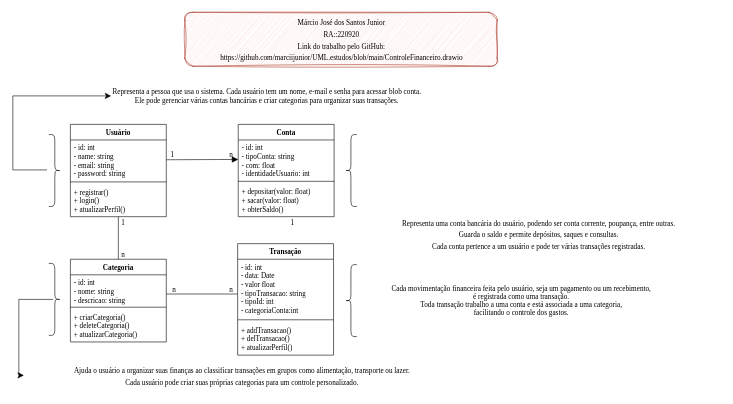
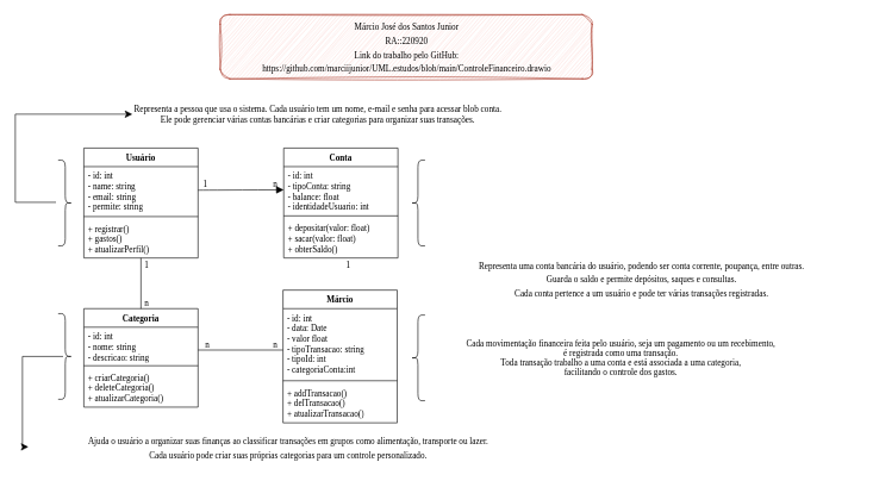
  <mxCell id="0" />
  <mxCell id="1" parent="0" />
  <mxCell id="2" value="Usuário" style="swimlane;fontStyle=1;align=center;verticalAlign=top;childLayout=stackLayout;horizontal=1;startSize=26;horizontalStack=0;resizeParent=1;resizeParentMax=0;resizeLast=0;collapsible=1;marginBottom=0;whiteSpace=wrap;html=1;fontFamily=Verdana;" vertex="1" parent="1"><mxGeometry x="116" y="207" width="160" height="154" as="geometry" /></mxCell>
- <mxCell id="3" value="- id: int&lt;div&gt;- name: string&lt;/div&gt;&lt;div&gt;- email: string&lt;/div&gt;&lt;div&gt;- password: string&lt;/div&gt;" style="text;strokeColor=none;fillColor=none;align=left;verticalAlign=top;spacingLeft=4;spacingRight=4;overflow=hidden;rotatable=0;points=[[0,0.5],[1,0.5]];portConstraint=eastwest;whiteSpace=wrap;html=1;fontFamily=Verdana;" vertex="1" parent="2"><mxGeometry y="26" width="160" height="66" as="geometry" /></mxCell>
+ <mxCell id="3" value="- id: int&lt;div&gt;- name: string&lt;/div&gt;&lt;div&gt;- email: string&lt;/div&gt;&lt;div&gt;- permite: string&lt;/div&gt;" style="text;strokeColor=none;fillColor=none;align=left;verticalAlign=top;spacingLeft=4;spacingRight=4;overflow=hidden;rotatable=0;points=[[0,0.5],[1,0.5]];portConstraint=eastwest;whiteSpace=wrap;html=1;fontFamily=Verdana;" vertex="1" parent="2"><mxGeometry y="26" width="160" height="66" as="geometry" /></mxCell>
  <mxCell id="4" value="" style="line;strokeWidth=1;fillColor=none;align=left;verticalAlign=middle;spacingTop=-1;spacingLeft=3;spacingRight=3;rotatable=0;labelPosition=right;points=[];portConstraint=eastwest;strokeColor=inherit;fontFamily=Verdana;" vertex="1" parent="2"><mxGeometry y="92" width="160" height="8" as="geometry" /></mxCell>
- <mxCell id="5" value="+ registrar()&lt;div&gt;+ login()&lt;/div&gt;&lt;div&gt;+ atualizarPerfil()&lt;/div&gt;" style="text;strokeColor=none;fillColor=none;align=left;verticalAlign=top;spacingLeft=4;spacingRight=4;overflow=hidden;rotatable=0;points=[[0,0.5],[1,0.5]];portConstraint=eastwest;whiteSpace=wrap;html=1;fontFamily=Verdana;" vertex="1" parent="2"><mxGeometry y="100" width="160" height="54" as="geometry" /></mxCell>
+ <mxCell id="5" value="+ registrar()&lt;div&gt;+ gastos()&lt;/div&gt;&lt;div&gt;+ atualizarPerfil()&lt;/div&gt;" style="text;strokeColor=none;fillColor=none;align=left;verticalAlign=top;spacingLeft=4;spacingRight=4;overflow=hidden;rotatable=0;points=[[0,0.5],[1,0.5]];portConstraint=eastwest;whiteSpace=wrap;html=1;fontFamily=Verdana;" vertex="1" parent="2"><mxGeometry y="100" width="160" height="54" as="geometry" /></mxCell>
  <mxCell id="6" value="Conta" style="swimlane;fontStyle=1;align=center;verticalAlign=top;childLayout=stackLayout;horizontal=1;startSize=26;horizontalStack=0;resizeParent=1;resizeParentMax=0;resizeLast=0;collapsible=1;marginBottom=0;whiteSpace=wrap;html=1;fontFamily=Verdana;" vertex="1" parent="1"><mxGeometry x="396" y="207" width="160" height="154" as="geometry" /></mxCell>
- <mxCell id="7" value="- id: int&lt;div&gt;- tipoConta: string&lt;/div&gt;&lt;div&gt;- com: float&lt;/div&gt;&lt;div&gt;- identidadeUsuario: int&lt;/div&gt;" style="text;strokeColor=none;fillColor=none;align=left;verticalAlign=top;spacingLeft=4;spacingRight=4;overflow=hidden;rotatable=0;points=[[0,0.5],[1,0.5]];portConstraint=eastwest;whiteSpace=wrap;html=1;fontFamily=Verdana;" vertex="1" parent="6"><mxGeometry y="26" width="160" height="65" as="geometry" /></mxCell>
+ <mxCell id="7" value="- id: int&lt;div&gt;- tipoConta: string&lt;/div&gt;&lt;div&gt;- balance: float&lt;/div&gt;&lt;div&gt;- identidadeUsuario: int&lt;/div&gt;" style="text;strokeColor=none;fillColor=none;align=left;verticalAlign=top;spacingLeft=4;spacingRight=4;overflow=hidden;rotatable=0;points=[[0,0.5],[1,0.5]];portConstraint=eastwest;whiteSpace=wrap;html=1;fontFamily=Verdana;" vertex="1" parent="6"><mxGeometry y="26" width="160" height="65" as="geometry" /></mxCell>
  <mxCell id="8" value="" style="line;strokeWidth=1;fillColor=none;align=left;verticalAlign=middle;spacingTop=-1;spacingLeft=3;spacingRight=3;rotatable=0;labelPosition=right;points=[];portConstraint=eastwest;strokeColor=inherit;fontFamily=Verdana;" vertex="1" parent="6"><mxGeometry y="91" width="160" height="8" as="geometry" /></mxCell>
  <mxCell id="9" value="+ depositar(valor: float)&lt;div&gt;+ sacar(valor: float)&lt;/div&gt;&lt;div&gt;+ obterSaldo()&lt;/div&gt;" style="text;strokeColor=none;fillColor=none;align=left;verticalAlign=top;spacingLeft=4;spacingRight=4;overflow=hidden;rotatable=0;points=[[0,0.5],[1,0.5]];portConstraint=eastwest;whiteSpace=wrap;html=1;fontFamily=Verdana;" vertex="1" parent="6"><mxGeometry y="99" width="160" height="55" as="geometry" /></mxCell>
- <mxCell id="10" value="Transação" style="swimlane;fontStyle=1;align=center;verticalAlign=top;childLayout=stackLayout;horizontal=1;startSize=26;horizontalStack=0;resizeParent=1;resizeParentMax=0;resizeLast=0;collapsible=1;marginBottom=0;whiteSpace=wrap;html=1;fontFamily=Verdana;" vertex="1" parent="1"><mxGeometry x="395" y="406" width="160" height="186" as="geometry" /></mxCell>
+ <mxCell id="10" value="Márcio" style="swimlane;fontStyle=1;align=center;verticalAlign=top;childLayout=stackLayout;horizontal=1;startSize=26;horizontalStack=0;resizeParent=1;resizeParentMax=0;resizeLast=0;collapsible=1;marginBottom=0;whiteSpace=wrap;html=1;fontFamily=Verdana;" vertex="1" parent="1"><mxGeometry x="395" y="406" width="160" height="186" as="geometry" /></mxCell>
  <mxCell id="11" value="- id: int&lt;div&gt;- data: Date&lt;/div&gt;&lt;div&gt;- valor float&lt;/div&gt;&lt;div&gt;- tipoTransacao&lt;span style=&quot;background-color: transparent; color: light-dark(rgb(0, 0, 0), rgb(255, 255, 255));&quot;&gt;: string&lt;/span&gt;&lt;/div&gt;&lt;div&gt;- tipoId: int&lt;/div&gt;&lt;div&gt;&lt;span style=&quot;background-color: transparent; color: light-dark(rgb(0, 0, 0), rgb(255, 255, 255));&quot;&gt;- categoriaConta:int&lt;/span&gt;&lt;/div&gt;&lt;div&gt;&lt;br&gt;&lt;/div&gt;" style="text;strokeColor=none;fillColor=none;align=left;verticalAlign=top;spacingLeft=4;spacingRight=4;overflow=hidden;rotatable=0;points=[[0,0.5],[1,0.5]];portConstraint=eastwest;whiteSpace=wrap;html=1;fontFamily=Verdana;" vertex="1" parent="10"><mxGeometry y="26" width="160" height="97" as="geometry" /></mxCell>
  <mxCell id="12" value="" style="line;strokeWidth=1;fillColor=none;align=left;verticalAlign=middle;spacingTop=-1;spacingLeft=3;spacingRight=3;rotatable=0;labelPosition=right;points=[];portConstraint=eastwest;strokeColor=inherit;fontFamily=Verdana;" vertex="1" parent="10"><mxGeometry y="123" width="160" height="8" as="geometry" /></mxCell>
- <mxCell id="13" value="+ addTransacao()&lt;div&gt;+ delTransacao()&lt;/div&gt;&lt;div&gt;+ atualizarPerfil()&lt;/div&gt;" style="text;strokeColor=none;fillColor=none;align=left;verticalAlign=top;spacingLeft=4;spacingRight=4;overflow=hidden;rotatable=0;points=[[0,0.5],[1,0.5]];portConstraint=eastwest;whiteSpace=wrap;html=1;fontFamily=Verdana;" vertex="1" parent="10"><mxGeometry y="131" width="160" height="55" as="geometry" /></mxCell>
+ <mxCell id="13" value="+ addTransacao()&lt;div&gt;+ delTransacao()&lt;/div&gt;&lt;div&gt;+ atualizarTransacao()&lt;/div&gt;" style="text;strokeColor=none;fillColor=none;align=left;verticalAlign=top;spacingLeft=4;spacingRight=4;overflow=hidden;rotatable=0;points=[[0,0.5],[1,0.5]];portConstraint=eastwest;whiteSpace=wrap;html=1;fontFamily=Verdana;" vertex="1" parent="10"><mxGeometry y="131" width="160" height="55" as="geometry" /></mxCell>
  <mxCell id="14" value="Categoria" style="swimlane;fontStyle=1;align=center;verticalAlign=top;childLayout=stackLayout;horizontal=1;startSize=26;horizontalStack=0;resizeParent=1;resizeParentMax=0;resizeLast=0;collapsible=1;marginBottom=0;whiteSpace=wrap;html=1;fontFamily=Verdana;" vertex="1" parent="1"><mxGeometry x="116" y="432" width="160" height="138" as="geometry" /></mxCell>
  <mxCell id="15" value="- id: int&lt;div&gt;- nome: string&lt;/div&gt;&lt;div&gt;- descricao: string&lt;/div&gt;" style="text;strokeColor=none;fillColor=none;align=left;verticalAlign=top;spacingLeft=4;spacingRight=4;overflow=hidden;rotatable=0;points=[[0,0.5],[1,0.5]];portConstraint=eastwest;whiteSpace=wrap;html=1;fontFamily=Verdana;" vertex="1" parent="14"><mxGeometry y="26" width="160" height="50" as="geometry" /></mxCell>
  <mxCell id="16" value="" style="line;strokeWidth=1;fillColor=none;align=left;verticalAlign=middle;spacingTop=-1;spacingLeft=3;spacingRight=3;rotatable=0;labelPosition=right;points=[];portConstraint=eastwest;strokeColor=inherit;fontFamily=Verdana;" vertex="1" parent="14"><mxGeometry y="76" width="160" height="8" as="geometry" /></mxCell>
  <mxCell id="17" value="+ criarCategoria()&lt;div&gt;+ deleteCategoria()&lt;/div&gt;&lt;div&gt;+ atualizarCategoria()&lt;/div&gt;" style="text;strokeColor=none;fillColor=none;align=left;verticalAlign=top;spacingLeft=4;spacingRight=4;overflow=hidden;rotatable=0;points=[[0,0.5],[1,0.5]];portConstraint=eastwest;whiteSpace=wrap;html=1;fontFamily=Verdana;" vertex="1" parent="14"><mxGeometry y="84" width="160" height="54" as="geometry" /></mxCell>
  <mxCell id="18" value="" style="line;strokeWidth=1;rotatable=0;dashed=0;labelPosition=right;align=left;verticalAlign=middle;spacingTop=0;spacingLeft=6;points=[];portConstraint=eastwest;fontFamily=Verdana;" vertex="1" parent="1"><mxGeometry x="276" y="485" width="119" height="10" as="geometry" /></mxCell>
  <mxCell id="19" value="" style="line;strokeWidth=1;direction=south;html=1;fontFamily=Verdana;" vertex="1" parent="1"><mxGeometry x="191" y="361" width="10" height="71" as="geometry" /></mxCell>
  <mxCell id="20" style="edgeStyle=none;curved=1;rounded=0;orthogonalLoop=1;jettySize=auto;html=1;exitX=1;exitY=0.5;exitDx=0;exitDy=0;entryX=0;entryY=0.5;entryDx=0;entryDy=0;fontSize=12;startSize=8;endSize=8;endArrow=block;startFill=0;fontFamily=Verdana;" edge="1" parent="1" source="3" target="7"><mxGeometry relative="1" as="geometry" /></mxCell>
  <mxCell id="21" value="1" style="text;html=1;align=center;verticalAlign=top;resizable=0;points=[];autosize=1;strokeColor=none;fillColor=none;fontSize=12;fontFamily=Verdana;" vertex="1" parent="1"><mxGeometry x="191" y="357" width="26" height="26" as="geometry" /></mxCell>
  <mxCell id="22" value="n" style="text;html=1;align=center;verticalAlign=top;resizable=0;points=[];autosize=1;strokeColor=none;fillColor=none;fontSize=12;fontFamily=Verdana;" vertex="1" parent="1"><mxGeometry x="191" y="410" width="26" height="26" as="geometry" /></mxCell>
  <mxCell id="23" value="n" style="text;html=1;align=center;verticalAlign=top;resizable=0;points=[];autosize=1;strokeColor=none;fillColor=none;fontSize=12;fontFamily=Verdana;" vertex="1" parent="1"><mxGeometry x="276" y="469" width="26" height="26" as="geometry" /></mxCell>
  <mxCell id="24" value="n" style="text;html=1;align=center;verticalAlign=top;resizable=0;points=[];autosize=1;strokeColor=none;fillColor=none;fontSize=12;fontFamily=Verdana;" vertex="1" parent="1"><mxGeometry x="371" y="469" width="26" height="26" as="geometry" /></mxCell>
  <mxCell id="25" value="n" style="text;html=1;align=center;verticalAlign=top;resizable=0;points=[];autosize=1;strokeColor=none;fillColor=none;fontSize=12;fontFamily=Verdana;" vertex="1" parent="1"><mxGeometry x="371" y="244" width="26" height="26" as="geometry" /></mxCell>
  <mxCell id="26" value="1" style="text;html=1;align=center;verticalAlign=top;resizable=0;points=[];autosize=1;strokeColor=none;fillColor=none;fontSize=12;fontFamily=Verdana;" vertex="1" parent="1"><mxGeometry x="273" y="244" width="26" height="26" as="geometry" /></mxCell>
  <mxCell id="27" value="1" style="text;html=1;align=center;verticalAlign=top;resizable=0;points=[];autosize=1;strokeColor=none;fillColor=none;fontSize=12;fontFamily=Verdana;" vertex="1" parent="1"><mxGeometry x="473" y="357" width="26" height="26" as="geometry" /></mxCell>
  <mxCell id="28" value="Representa a pessoa que usa o sistema. Cada usuário tem um nome, e-mail e senha para acessar blob conta. Ele pode gerenciar várias contas bancárias e criar categorias para organizar suas transações." style="text;strokeColor=none;fillColor=none;html=1;align=center;verticalAlign=middle;whiteSpace=wrap;rounded=0;fontSize=12;fontFamily=Verdana;" vertex="1" parent="1"><mxGeometry x="184" y="125" width="520" height="69" as="geometry" /></mxCell>
  <mxCell id="29" value="" style="edgeStyle=elbowEdgeStyle;elbow=horizontal;endArrow=classic;html=1;curved=0;rounded=0;endSize=8;startSize=8;fontSize=12;fontFamily=Verdana;" edge="1" parent="1" target="28"><mxGeometry width="50" height="50" relative="1" as="geometry"><mxPoint x="77" y="283" as="sourcePoint" /><mxPoint x="108" y="221" as="targetPoint" /><Array as="points"><mxPoint x="20" y="200" /></Array></mxGeometry></mxCell>
  <mxCell id="30" value="" style="shape=curlyBracket;whiteSpace=wrap;html=1;rounded=1;flipH=1;labelPosition=right;verticalLabelPosition=middle;align=left;verticalAlign=middle;fontFamily=Verdana;" vertex="1" parent="1"><mxGeometry x="80" y="224" width="20" height="120" as="geometry" /></mxCell>
  <mxCell id="31" value="" style="shape=curlyBracket;whiteSpace=wrap;html=1;rounded=1;labelPosition=left;verticalLabelPosition=middle;align=right;verticalAlign=middle;fontFamily=Verdana;" vertex="1" parent="1"><mxGeometry x="574" y="224" width="20" height="120" as="geometry" /></mxCell>
  <mxCell id="32" value="&lt;font style=&quot;font-size: 12px;&quot;&gt;Representa uma conta bancária do usuário, podendo ser conta corrente, poupança, entre outras.&lt;/font&gt;&lt;div&gt;&lt;font style=&quot;font-size: 12px;&quot;&gt;Guarda o saldo e permite depósitos, saques e consultas.&lt;/font&gt;&lt;/div&gt;&lt;div&gt;&lt;font style=&quot;font-size: 12px;&quot;&gt;Cada conta pertence a um usuário e pode ter várias transações registradas.&lt;/font&gt;&lt;/div&gt;" style="text;html=1;align=center;verticalAlign=middle;resizable=0;points=[];autosize=1;strokeColor=none;fillColor=none;fontSize=16;fontFamily=Verdana;" vertex="1" parent="1"><mxGeometry x="594" y="355" width="605" height="70" as="geometry" /></mxCell>
  <mxCell id="33" value="" style="shape=curlyBracket;whiteSpace=wrap;html=1;rounded=1;labelPosition=left;verticalLabelPosition=middle;align=right;verticalAlign=middle;fontFamily=Verdana;" vertex="1" parent="1"><mxGeometry x="574" y="441" width="20" height="120" as="geometry" /></mxCell>
  <mxCell id="34" value="&lt;div style=&quot;line-height: 80%;&quot;&gt;&lt;font style=&quot;font-size: 12px;&quot;&gt;Cada movimentação financeira feita pelo usuário, seja um pagamento ou um recebimento,&lt;/font&gt;&lt;/div&gt;&lt;div style=&quot;line-height: 80%;&quot;&gt;&lt;font style=&quot;font-size: 12px;&quot;&gt;é registrada como uma transação.&lt;/font&gt;&lt;/div&gt;&lt;div style=&quot;line-height: 80%;&quot;&gt;&lt;font style=&quot;font-size: 12px;&quot;&gt;Toda transação trabalho a uma conta e está associada a uma categoria,&lt;/font&gt;&lt;/div&gt;&lt;div style=&quot;line-height: 80%;&quot;&gt;&lt;font style=&quot;font-size: 12px;&quot;&gt;facilitando o controle dos gastos.&lt;/font&gt;&lt;/div&gt;" style="text;html=1;align=center;verticalAlign=middle;resizable=0;points=[];autosize=1;strokeColor=none;fillColor=none;fontSize=16;fontFamily=Verdana;" vertex="1" parent="1"><mxGeometry x="584" y="465.5" width="567" height="71" as="geometry" /></mxCell>
  <mxCell id="35" value="" style="shape=curlyBracket;whiteSpace=wrap;html=1;rounded=1;flipH=1;labelPosition=right;verticalLabelPosition=middle;align=left;verticalAlign=middle;fontFamily=Verdana;" vertex="1" parent="1"><mxGeometry x="80" y="439" width="20" height="120" as="geometry" /></mxCell>
  <mxCell id="36" value="&lt;font style=&quot;font-size: 12px;&quot;&gt;Ajuda o usuário a organizar suas finanças ao classificar transações em grupos como alimentação, transporte ou lazer.&lt;/font&gt;&lt;div&gt;&lt;font style=&quot;font-size: 12px;&quot;&gt;Cada usuário pode criar suas próprias categorias para um controle personalizado.&lt;/font&gt;&lt;/div&gt;" style="text;html=1;align=center;verticalAlign=middle;resizable=0;points=[];autosize=1;strokeColor=none;fillColor=none;fontSize=16;fontFamily=Verdana;" vertex="1" parent="1"><mxGeometry x="37" y="601" width="729" height="51" as="geometry" /></mxCell>
  <mxCell id="37" value="" style="edgeStyle=elbowEdgeStyle;elbow=horizontal;endArrow=classic;html=1;curved=0;rounded=0;endSize=8;startSize=8;fontSize=12;entryX=0.002;entryY=0.485;entryDx=0;entryDy=0;entryPerimeter=0;fontFamily=Verdana;" edge="1" parent="1" target="36"><mxGeometry width="50" height="50" relative="1" as="geometry"><mxPoint x="87" y="499" as="sourcePoint" /><mxPoint x="171" y="370" as="targetPoint" /><Array as="points"><mxPoint x="30" y="416" /></Array></mxGeometry></mxCell>
  <mxCell id="38" value="&lt;font style=&quot;font-size: 12px;&quot;&gt;Márcio José dos Santos Junior&lt;/font&gt;&lt;div&gt;&lt;font style=&quot;font-size: 12px;&quot;&gt;RA::220920&lt;/font&gt;&lt;/div&gt;&lt;div&gt;&lt;font style=&quot;font-size: 12px;&quot;&gt;Link do trabalho pelo GitHub:&lt;/font&gt;&lt;/div&gt;&lt;div&gt;&lt;font style=&quot;&quot;&gt;&lt;span style=&quot;font-size: 12px;&quot;&gt;https://github.com/marciijunior/UML.estudos/blob/main/ControleFinanceiro.drawio&lt;/span&gt;&lt;/font&gt;&lt;/div&gt;" style="text;html=1;align=center;verticalAlign=middle;resizable=0;points=[];autosize=1;fontSize=16;sketch=1;curveFitting=1;jiggle=2;rounded=1;fillColor=#fad9d5;strokeColor=#ae4132;fontFamily=Verdana;" vertex="1" parent="1"><mxGeometry x="307" y="20" width="521" height="90" as="geometry" /></mxCell>
